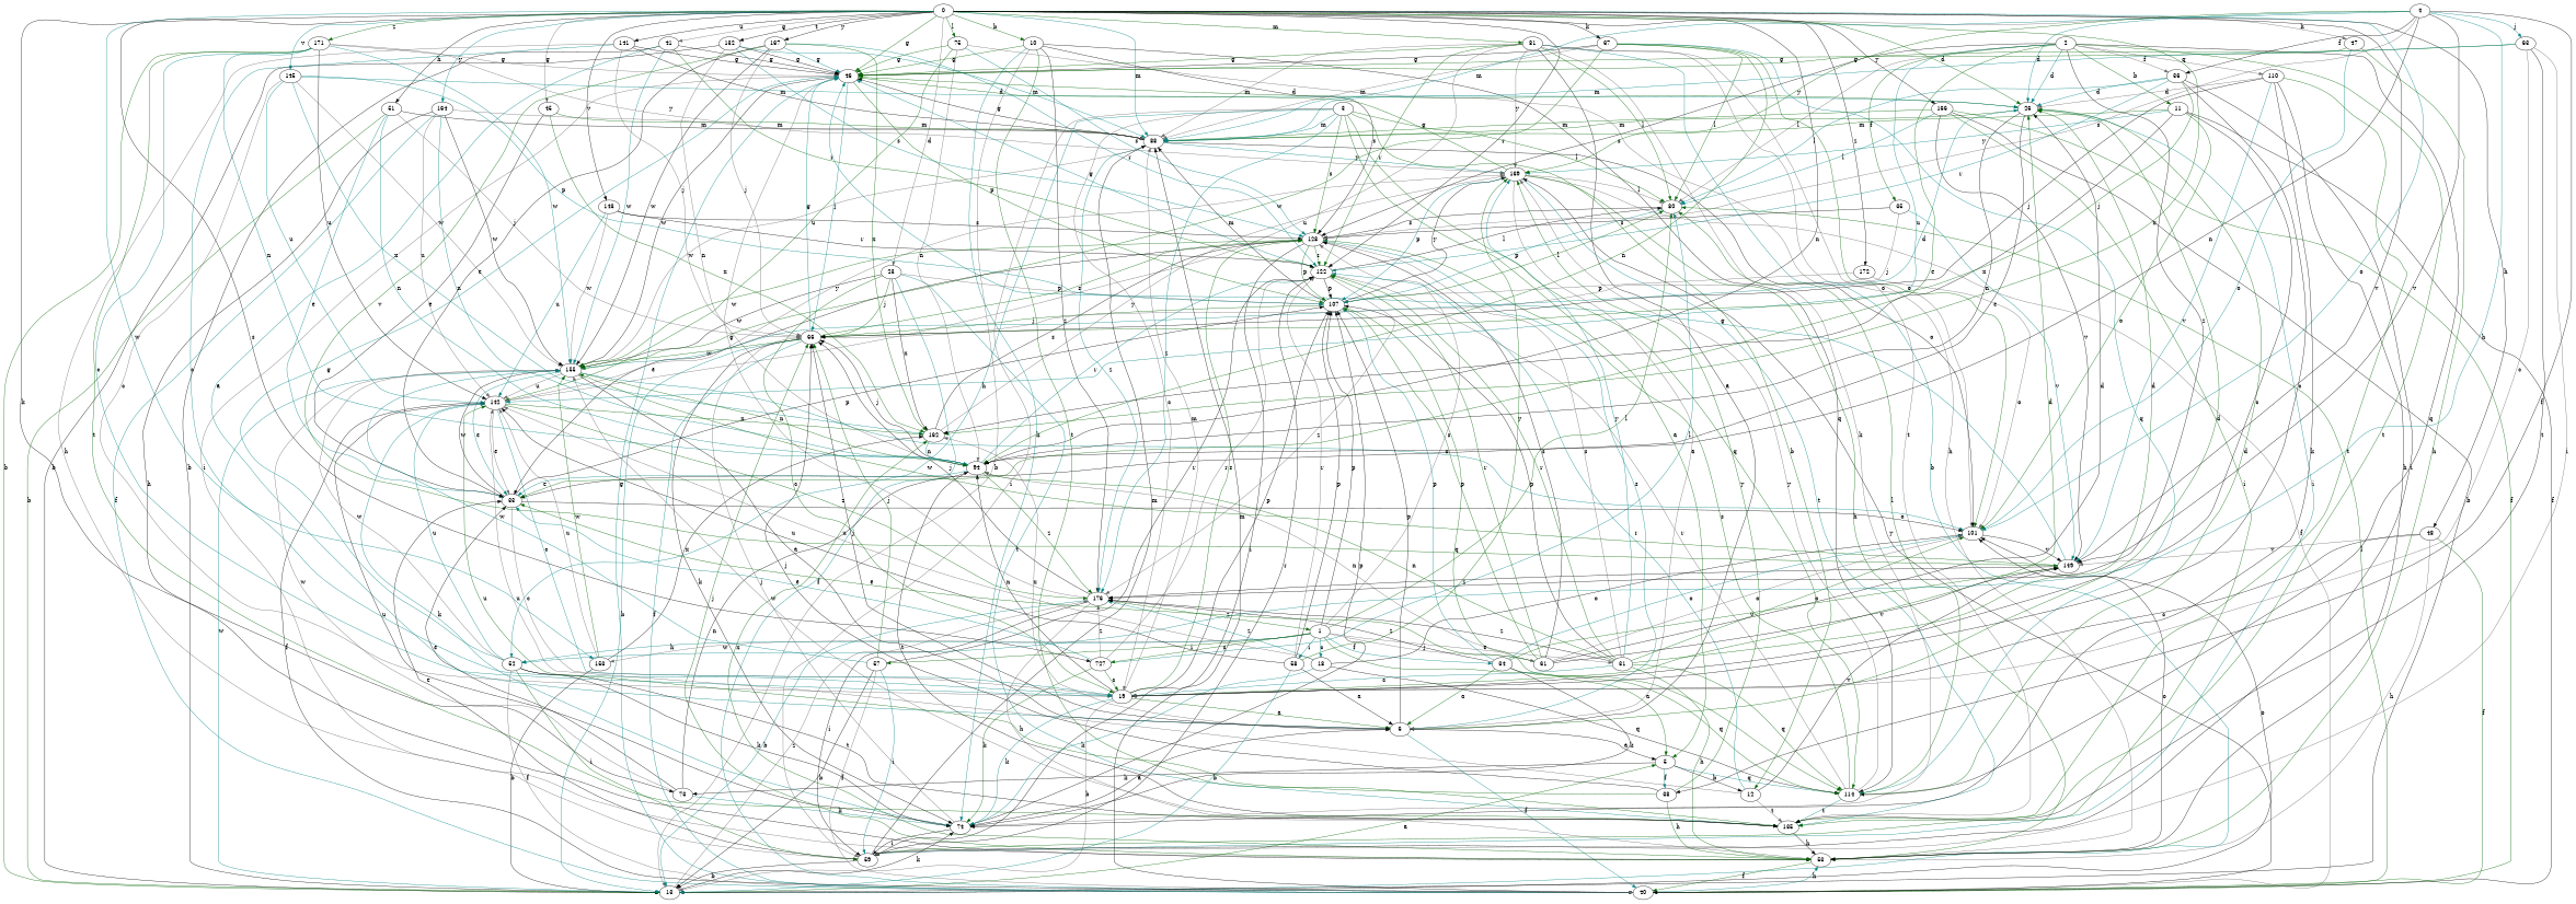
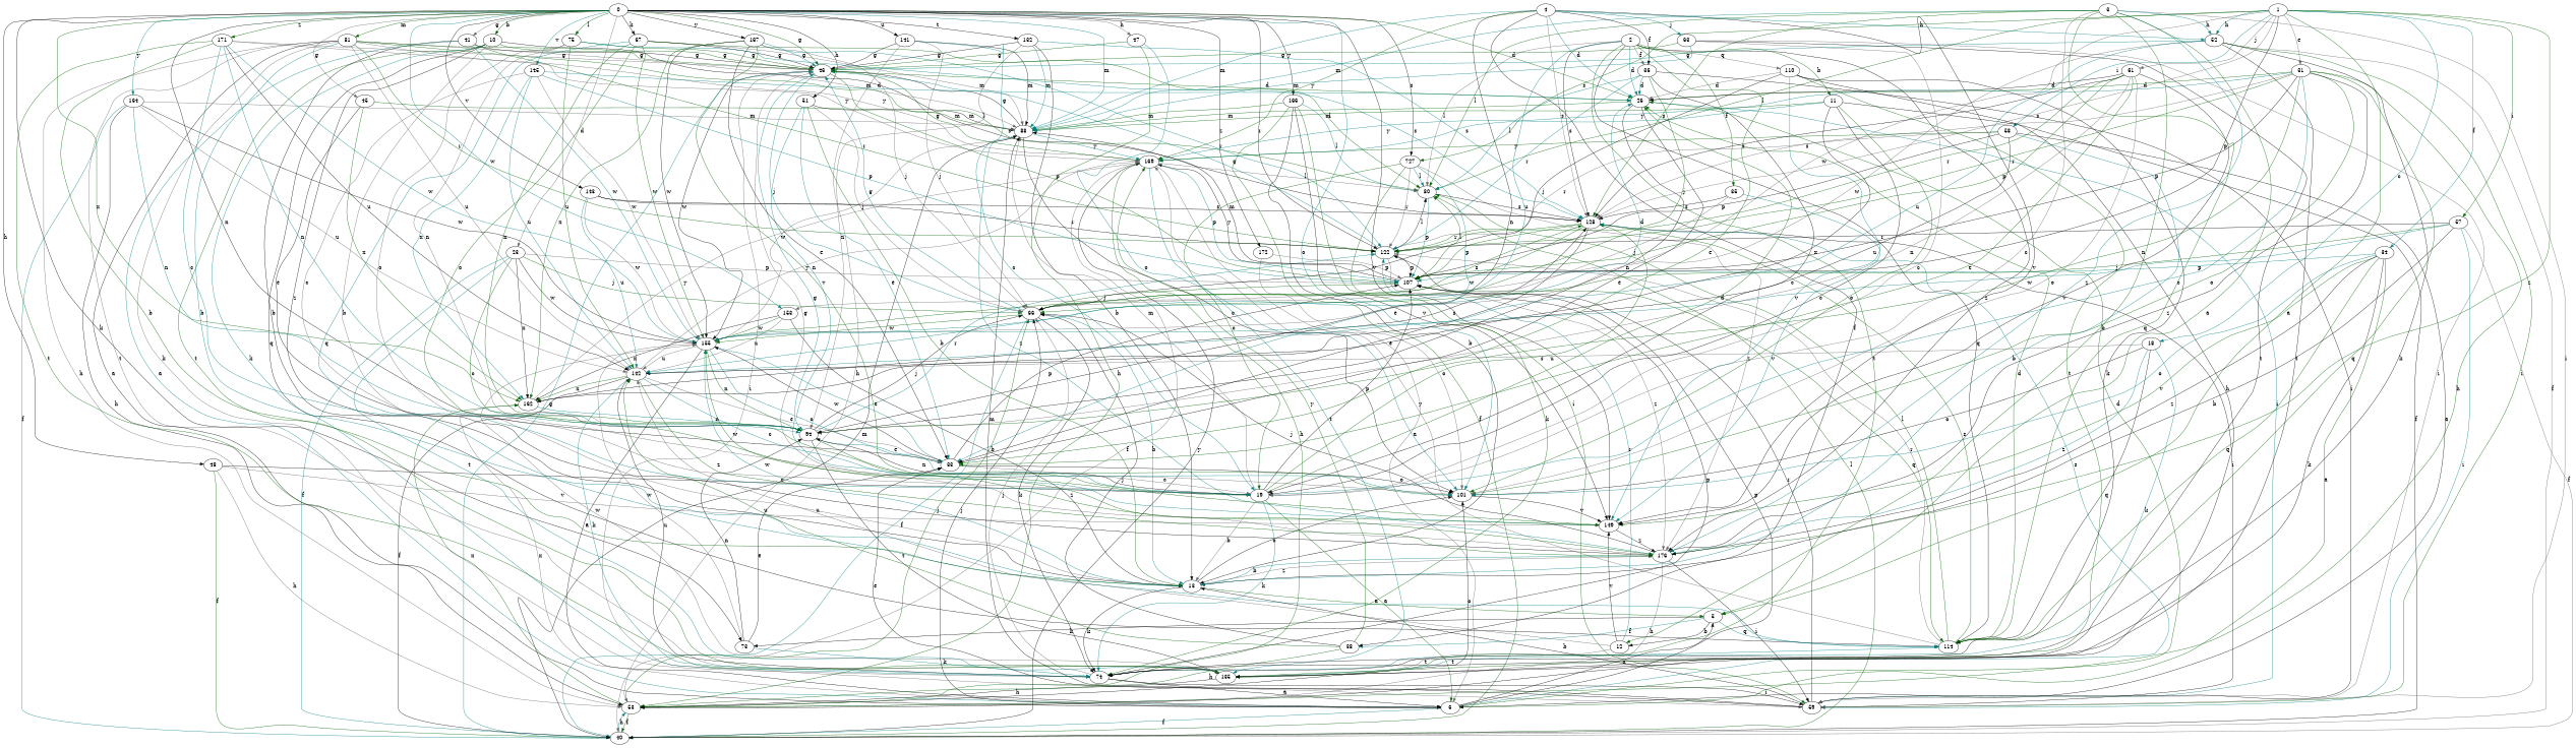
  strict digraph {
    edge [color=black]
    0
    10
    23
    26
    41
    45
    46
    47
    48
    51
    67
    73
    75
    81
    88
    94
    101
    122
    n19 [label=727]
    132
    141
    143
    145
    149
    153
    162
    164
    166
    167
    171
    172
    128
    176
    114
    135
    13
    74
    107
    19
    40
    66
    155
    33
    59
    6
    53
    80
    142
    169
    1
    5
    18
    31
    34
    52
    57
    58
    61
    12
    38
    2
    11
    35
    36
    110
    3
    4
    63
    0 -> 10 [color=darkgreen label=b]
    0 -> 23 [color=gray40 label=d]
    0 -> 26 [color=darkgreen label=d]
    0 -> 41 [color=gray40 label=g]
    0 -> 45 [color=gray40 label=g]
    0 -> 46 [color=darkgreen label=g]
    0 -> 47 [color=gray40 label=h]
    0 -> 48 [label=h]
    0 -> 51 [label=h]
    0 -> 67 [label=k]
    0 -> 73 [label=k]
    0 -> 75 [color=darkgreen label=l]
    0 -> 81 [color=darkgreen label=m]
    0 -> 88 [color=teal label=m]
    0 -> 94 [label=n]
    0 -> 101 [color=teal label=o]
    0 -> 122 [label=r]
    0 -> n19 [label=s]
    0 -> 132 [label=t]
    0 -> 141 [label=u]
    0 -> 143 [label=v]
    0 -> 145 [color=teal label=v]
    0 -> 149 [label=v]
    0 -> 153 [color=teal label=w]
    0 -> 162 [color=darkgreen label=x]
    0 -> 164 [color=teal label=y]
    0 -> 166 [label=y]
    0 -> 167 [label=y]
    0 -> 171 [color=darkgreen label=z]
    0 -> 172 [label=z]
    10 -> 46 [color=darkgreen label=g]
    10 -> 128 [label=s]
    10 -> 176 [label=z]
    10 -> 114 [label=q]
    10 -> 135 [color=darkgreen label=t]
    10 -> 13 [color=gray40 label=b]
    10 -> 74 [color=teal label=k]
    23 -> 162 [label=x]
    23 -> 135 [color=teal label=t]
    23 -> 107 [color=gray40 label=p]
    23 -> 19 [color=darkgreen label=c]
    23 -> 40 [color=teal label=f]
    23 -> 66 [color=darkgreen label=j]
    23 -> 155 [label=w]
    26 -> 88 [color=darkgreen label=m]
    26 -> 94 [label=n]
    26 -> 33 [label=e]
    26 -> 59 [color=teal label=i]
    41 -> 46 [label=g]
    41 -> 122 [color=darkgreen label=r]
    41 -> 13 [label=b]
    41 -> 155 [color=teal label=w]
    41 -> 6 [color=teal label=a]
    45 -> 88 [color=darkgreen label=m]
    45 -> 162 [color=darkgreen label=x]
    45 -> 33 [label=e]
    46 -> 26 [color=darkgreen label=d]
    46 -> 107 [color=darkgreen label=p]
    46 -> 66 [color=teal label=j]
    46 -> 155 [label=w]
    46 -> 59 [color=gray40 label=i]
    47 -> 46 [color=darkgreen label=g]
    47 -> 101 [color=teal label=o]
    47 -> 53 [color=darkgreen label=h]
    48 -> 149 [color=gray40 label=v]
    48 -> 19 [label=c]
    48 -> 40 [color=darkgreen label=f]
    48 -> 53 [color=gray40 label=h]
    51 -> 88 [label=m]
    51 -> 94 [color=teal label=n]
    51 -> 13 [color=darkgreen label=b]
    51 -> 66 [color=gray40 label=j]
    51 -> 33 [color=teal label=e]
    67 -> 46 [label=g]
    67 -> 88 [color=gray40 label=m]
    67 -> 94 [color=darkgreen label=n]
    67 -> 101 [color=darkgreen label=o]
    67 -> 114 [color=teal label=q]
    67 -> 155 [color=darkgreen label=w]
    67 -> 80 [color=darkgreen label=l]
    73 -> 94 [label=n]
    73 -> 74 [color=teal label=k]
    73 -> 155 [color=gray40 label=w]
    73 -> 33 [label=e]
    75 -> 46 [color=darkgreen label=g]
    75 -> 94 [color=gray40 label=n]
    75 -> 101 [color=gray40 label=o]
    75 -> 128 [color=teal label=s]
    75 -> 142 [color=darkgreen label=u]
    81 -> 46 [color=darkgreen label=g]
    81 -> 88 [color=gray40 label=m]
    81 -> 122 [color=darkgreen label=r]
    81 -> 135 [color=gray40 label=t]
    81 -> 13 [color=teal label=b]
    81 -> 74 [color=gray40 label=k]
    81 -> 6 [label=a]
    81 -> 53 [color=gray40 label=h]
    81 -> 80 [color=darkgreen label=l]
    81 -> 142 [color=gray40 label=u]
    81 -> 169 [color=gray40 label=y]
    88 -> 46 [label=g]
    88 -> 101 [label=o]
    88 -> 176 [color=teal label=z]
    88 -> 155 [color=gray40 label=w]
    88 -> 169 [color=teal label=y]
    94 -> 122 [color=teal label=r]
    94 -> 176 [color=darkgreen label=z]
    94 -> 135 [label=t]
    94 -> 66 [label=j]
    94 -> 33 [color=teal label=e]
    101 -> 149 [label=v]
    122 -> 46 [color=teal label=g]
    122 -> 176 [color=gray40 label=z]
    122 -> 107 [label=p]
    122 -> 80 [label=l]
    n19 -> 122 [color=gray40 label=r]
    n19 -> 176 [color=gray40 label=z]
    n19 -> 74 [color=darkgreen label=k]
    n19 -> 19 [color=darkgreen label=c]
    n19 -> 33 [color=teal label=e]
    n19 -> 80 [color=teal label=l]
    132 -> 46 [label=g]
    132 -> 88 [color=teal label=m]
    132 -> 94 [color=gray40 label=n]
    132 -> 128 [color=teal label=s]
    132 -> 13 [label=b]
    141 -> 46 [label=g]
    141 -> 88 [label=m]
    141 -> 19 [color=teal label=c]
    141 -> 66 [color=gray40 label=j]
    141 -> 53 [color=gray40 label=h]
    143 -> 122 [label=r]
    143 -> 128 [label=s]
    143 -> 155 [color=gray40 label=w]
    143 -> 142 [color=teal label=u]
    145 -> 26 [color=teal label=d]
    145 -> 162 [color=teal label=x]
    145 -> 107 [color=teal label=p]
    145 -> 19 [color=gray40 label=c]
    145 -> 155 [color=gray40 label=w]
    145 -> 142 [color=teal label=u]
    149 -> 46 [color=teal label=g]
    149 -> 176 [label=z]
    149 -> 155 [color=darkgreen label=w]
    153 -> 162 [label=x]
    153 -> 13 [label=b]
    153 -> 155 [color=darkgreen label=w]
    153 -> 142 [color=gray40 label=u]
    162 -> 94 [color=teal label=n]
    162 -> 128 [label=s]
    162 -> 169 [color=gray40 label=y]
    164 -> 88 [color=gray40 label=m]
    164 -> 94 [color=teal label=n]
    164 -> 40 [color=teal label=f]
    164 -> 155 [label=w]
    164 -> 53 [label=h]
    164 -> 142 [color=gray40 label=u]
    166 -> 88 [color=darkgreen label=m]
    166 -> 149 [label=v]
    166 -> 13 [label=b]
    166 -> 40 [color=darkgreen label=f]
    166 -> 59 [color=darkgreen label=i]
    166 -> 80 [color=teal label=l]
    167 -> 46 [color=teal label=g]
    167 -> 122 [color=teal label=r]
    167 -> 149 [color=darkgreen label=v]
    167 -> 162 [color=darkgreen label=x]
    167 -> 66 [color=gray40 label=j]
    167 -> 155 [label=w]
    167 -> 33 [label=e]
    171 -> 46 [color=gray40 label=g]
    171 -> 94 [color=teal label=n]
    171 -> 135 [color=darkgreen label=t]
    171 -> 13 [color=darkgreen label=b]
    171 -> 19 [color=teal label=c]
    171 -> 155 [color=teal label=w]
    171 -> 142 [label=u]
    171 -> 169 [color=gray40 label=y]
    172 -> 101 [color=gray40 label=o]
    172 -> 107 [color=gray40 label=p]
    128 -> 122 [color=darkgreen label=r]
    128 -> 107 [color=darkgreen label=p]
    128 -> 155 [color=darkgreen label=w]
    128 -> 33 [label=e]
    128 -> 59 [label=i]
    176 -> 46 [color=gray40 label=g]
    176 -> 13 [color=teal label=b]
    176 -> 66 [label=j]
    176 -> 59 [label=i]
    176 -> 53 [color=gray40 label=h]
    114 -> 26 [color=darkgreen label=d]
    114 -> 122 [color=gray40 label=r]
    114 -> 128 [color=darkgreen label=s]
    114 -> 135 [color=teal label=t]
    114 -> 80 [color=darkgreen label=l]
    114 -> 169 [color=gray40 label=y]
    135 -> 155 [color=gray40 label=w]
    135 -> 53 [label=h]
    13 -> 101 [label=o]
    13 -> 176 [color=gray40 label=z]
    13 -> 74 [label=k]
    13 -> 155 [color=teal label=w]
    13 -> 5 [color=darkgreen label=a]
    74 -> 107 [label=p]
    74 -> 66 [color=gray40 label=j]
    74 -> 59 [label=i]
    74 -> 6 [label=a]
    74 -> 142 [label=u]
    107 -> 88 [label=m]
    107 -> 114 [color=darkgreen label=q]
    107 -> 66 [color=darkgreen label=j]
    107 -> 80 [color=darkgreen label=l]
    107 -> 169 [label=y]
    19 -> 26 [color=darkgreen label=d]
    19 -> 88 [color=gray40 label=m]
    19 -> 94 [label=n]
    19 -> 128 [color=darkgreen label=s]
    19 -> 13 [color=gray40 label=b]
    19 -> 74 [color=teal label=k]
    19 -> 107 [label=p]
    19 -> 6 [color=darkgreen label=a]
    40 -> 46 [color=teal label=g]
    40 -> 88 [label=m]
    40 -> 53 [color=teal label=h]
    40 -> 80 [color=darkgreen label=l]
    40 -> 169 [label=y]
    66 -> 46 [color=teal label=g]
    66 -> 128 [color=darkgreen label=s]
    66 -> 13 [color=teal label=b]
    66 -> 74 [label=k]
    66 -> 40 [color=teal label=f]
    66 -> 155 [color=darkgreen label=w]
    155 -> 26 [color=teal label=d]
    155 -> 94 [color=darkgreen label=n]
    155 -> 101 [color=teal label=o]
    155 -> 33 [color=teal label=e]
    155 -> 6 [label=a]
    155 -> 142 [color=gray40 label=u]
    33 -> 101 [label=o]
    33 -> 107 [label=p]
    33 -> 19 [color=gray40 label=c]
    33 -> 155 [label=w]
    59 -> 88 [label=m]
    59 -> 122 [label=r]
    59 -> 13 [label=b]
    59 -> 33 [label=e]
    6 -> 26 [color=darkgreen label=d]
    6 -> 162 [color=gray40 label=x]
    6 -> 128 [color=teal label=s]
    6 -> 107 [label=p]
    6 -> 40 [color=teal label=f]
    6 -> 66 [label=j]
    6 -> 5 [label=a]
    53 -> 101 [label=o]
    53 -> 162 [color=darkgreen label=x]
    53 -> 40 [color=darkgreen label=f]
    53 -> 66 [color=darkgreen label=j]
    80 -> 128 [label=s]
    80 -> 107 [color=teal label=p]
    142 -> 162 [color=darkgreen label=x]
    142 -> 176 [color=darkgreen label=z]
    142 -> 74 [color=teal label=k]
    142 -> 19 [color=teal label=c]
    142 -> 40 [label=f]
    142 -> 33 [color=gray40 label=e]
    142 -> 169 [color=gray40 label=y]
    169 -> 46 [color=darkgreen label=g]
    169 -> 135 [color=teal label=t]
    169 -> 107 [color=teal label=p]
    169 -> 40 [color=gray40 label=f]
    169 -> 6 [color=gray40 label=a]
    169 -> 53 [color=darkgreen label=h]
    169 -> 80 [color=gray40 label=l]
    1 -> n19 [color=darkgreen label=s]
    1 -> 153 [color=gray40 label=w]
    1 -> 128 [color=gray40 label=s]
-   176 -> 1 [color=darkgreen label=z]
+   1 -> 176 [color=darkgreen label=z]
    1 -> 107 [label=p]
    1 -> 80 [color=darkgreen label=l]
    1 -> 5 [color=darkgreen label=a]
    1 -> 18 [color=teal label=c]
    1 -> 31 [color=gray40 label=e]
    1 -> 34 [color=teal label=f]
    1 -> 52 [color=teal label=h]
    1 -> 57 [color=darkgreen label=i]
    1 -> 58 [color=teal label=i]
    1 -> 61 [color=gray40 label=j]
    5 -> 73 [label=k]
    5 -> 114 [color=teal label=q]
    5 -> 12 [label=b]
    5 -> 38 [color=teal label=f]
    18 -> 101 [label=o]
    18 -> 176 [color=teal label=z]
    18 -> 114 [label=q]
    18 -> 74 [color=teal label=k]
    18 -> 142 [color=gray40 label=u]
    31 -> 26 [color=darkgreen label=d]
    31 -> 94 [color=darkgreen label=n]
    31 -> 101 [color=darkgreen label=o]
    31 -> 122 [color=darkgreen label=r]
    31 -> 128 [color=gray40 label=s]
    31 -> 176 [label=z]
    31 -> 114 [color=darkgreen label=q]
    31 -> 107 [label=p]
    31 -> 19 [color=teal label=c]
    31 -> 53 [color=darkgreen label=h]
    31 -> 169 [color=teal label=y]
    34 -> 101 [color=teal label=o]
    34 -> 149 [color=darkgreen label=v]
    34 -> 176 [label=z]
    34 -> 114 [color=darkgreen label=q]
    34 -> 74 [label=k]
    34 -> 107 [color=teal label=p]
    34 -> 6 [color=darkgreen label=a]
    52 -> 46 [color=teal label=g]
    52 -> 135 [label=t]
    52 -> 74 [label=k]
    52 -> 40 [color=gray40 label=f]
    52 -> 155 [color=gray40 label=w]
    52 -> 59 [color=darkgreen label=i]
    52 -> 142 [color=teal label=u]
    57 -> 122 [label=r]
    57 -> 13 [label=b]
    57 -> 40 [color=gray40 label=f]
    57 -> 66 [color=darkgreen label=j]
    57 -> 155 [color=teal label=w]
    57 -> 59 [color=teal label=i]
    58 -> 122 [color=gray40 label=r]
    58 -> 13 [color=teal label=b]
    58 -> 107 [label=p]
    58 -> 6 [label=a]
    58 -> 142 [label=u]
    58 -> 169 [color=darkgreen label=y]
    61 -> 26 [label=d]
    61 -> 94 [color=gray40 label=n]
    61 -> 101 [color=gray40 label=o]
    61 -> 122 [color=darkgreen label=r]
    61 -> 149 [label=v]
    61 -> 128 [label=s]
    61 -> 107 [color=darkgreen label=p]
    61 -> 33 [color=darkgreen label=e]
    12 -> 122 [color=teal label=r]
    12 -> 149 [label=v]
    12 -> 135 [color=gray40 label=t]
    12 -> 142 [color=gray40 label=u]
    38 -> 66 [label=j]
    38 -> 53 [color=darkgreen label=h]
    38 -> 142 [color=darkgreen label=u]
    38 -> 169 [color=darkgreen label=y]
    2 -> 26 [color=teal label=d]
    2 -> 128 [label=s]
    2 -> 176 [label=z]
    2 -> 114 [label=q]
    2 -> 135 [color=darkgreen label=t]
    2 -> 33 [color=darkgreen label=e]
    2 -> 80 [color=gray40 label=l]
    2 -> 142 [color=teal label=u]
    2 -> 11 [color=darkgreen label=b]
    2 -> 35 [color=darkgreen label=f]
    2 -> 36 [color=gray40 label=f]
    2 -> 110 [color=gray40 label=q]
    11 -> 88 [color=darkgreen label=m]
    11 -> 101 [color=darkgreen label=o]
    11 -> 162 [label=x]
    11 -> 19 [label=c]
    11 -> 40 [label=f]
    11 -> 169 [color=teal label=y]
    35 -> 149 [color=teal label=v]
    35 -> 128 [label=s]
    35 -> 66 [color=gray40 label=j]
    36 -> 26 [color=teal label=d]
    36 -> 122 [color=teal label=r]
    36 -> 19 [label=c]
    36 -> 66 [color=darkgreen label=j]
    36 -> 59 [label=i]
    36 -> 80 [color=teal label=l]
    110 -> 26 [color=gray40 label=d]
    110 -> 149 [color=teal label=v]
    110 -> 135 [color=darkgreen label=t]
    110 -> 74 [label=k]
    110 -> 66 [label=j]
    110 -> 53 [label=h]
    3 -> 88 [color=teal label=m]
    3 -> 128 [color=darkgreen label=s]
    3 -> 176 [color=teal label=z]
    3 -> 114 [color=darkgreen label=q]
    3 -> 19 [color=gray40 label=c]
    3 -> 59 [color=gray40 label=i]
    3 -> 80 [color=darkgreen label=l]
    3 -> 5 [color=darkgreen label=a]
    3 -> 52 [color=teal label=h]
    3 -> 12 [color=darkgreen label=b]
    4 -> 26 [color=teal label=d]
    4 -> 88 [color=teal label=m]
    4 -> 94 [label=n]
    4 -> 149 [label=v]
    4 -> 128 [color=gray40 label=s]
    4 -> 169 [color=darkgreen label=y]
    4 -> 52 [color=teal label=h]
    4 -> 38 [label=f]
    4 -> 36 [label=f]
    4 -> 63 [color=teal label=j]
    63 -> 46 [color=darkgreen label=g]
    63 -> 88 [color=teal label=m]
    63 -> 135 [label=t]
    63 -> 19 [color=gray40 label=c]
    63 -> 59 [color=gray40 label=i]
  }
